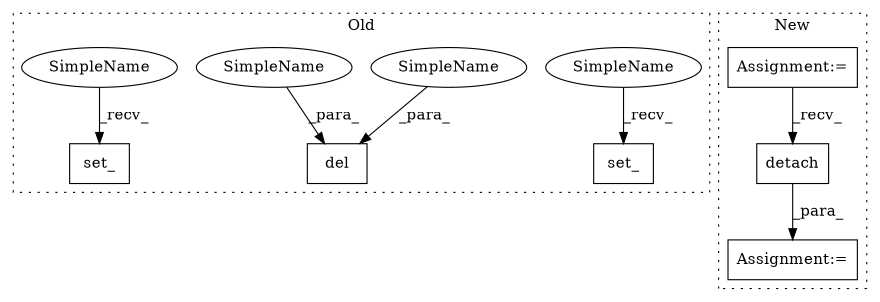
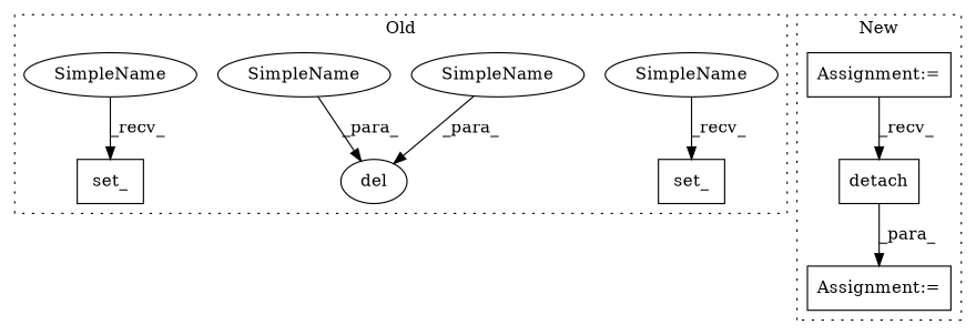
  digraph {
    fontname="DejaVu Serif"
    node [a=32 l=2 shape=box fontname="DejaVu Serif"]
    edge [fontname="DejaVu Serif"]
    n1 [l=6 label=set_ s=4035]
-   n2 [l="4,1" label=del s="4066,4075"]
+   n2 [l="4,1" label=del s="4066,4075" shape=ellipse]
    n3 [l=6 label=set_ s=4052]
    n4 [a=42 label=SimpleName s=4049 shape=ellipse]
    n5 [a=42 label=SimpleName s=4073 shape=ellipse]
    n6 [a=42 label=SimpleName s=4032 shape=ellipse]
    n7 [a=42 label=SimpleName s=4070 shape=ellipse]
    n8 [l=8 label=detach s=3904]
    n9 [a=7 l=3 label="Assignment:=" s=3786]
    n10 [a=7 l=1 label="Assignment:=" s=3899]
    subgraph cluster_1 {
      label=Old
      style=dotted
      n1
      n2
      n3
      n4
      n5
      n6
      n7
    }
    subgraph cluster_2 {
      label=New
      style=dotted
      n8
      n9
      n10
    }
    n4 -> n3 [label=_recv_]
    n5 -> n2 [label=_para_]
    n6 -> n1 [label=_recv_]
    n7 -> n2 [label=_para_]
    n8 -> n10 [label=_para_]
    n9 -> n8 [label=_recv_]
  }
